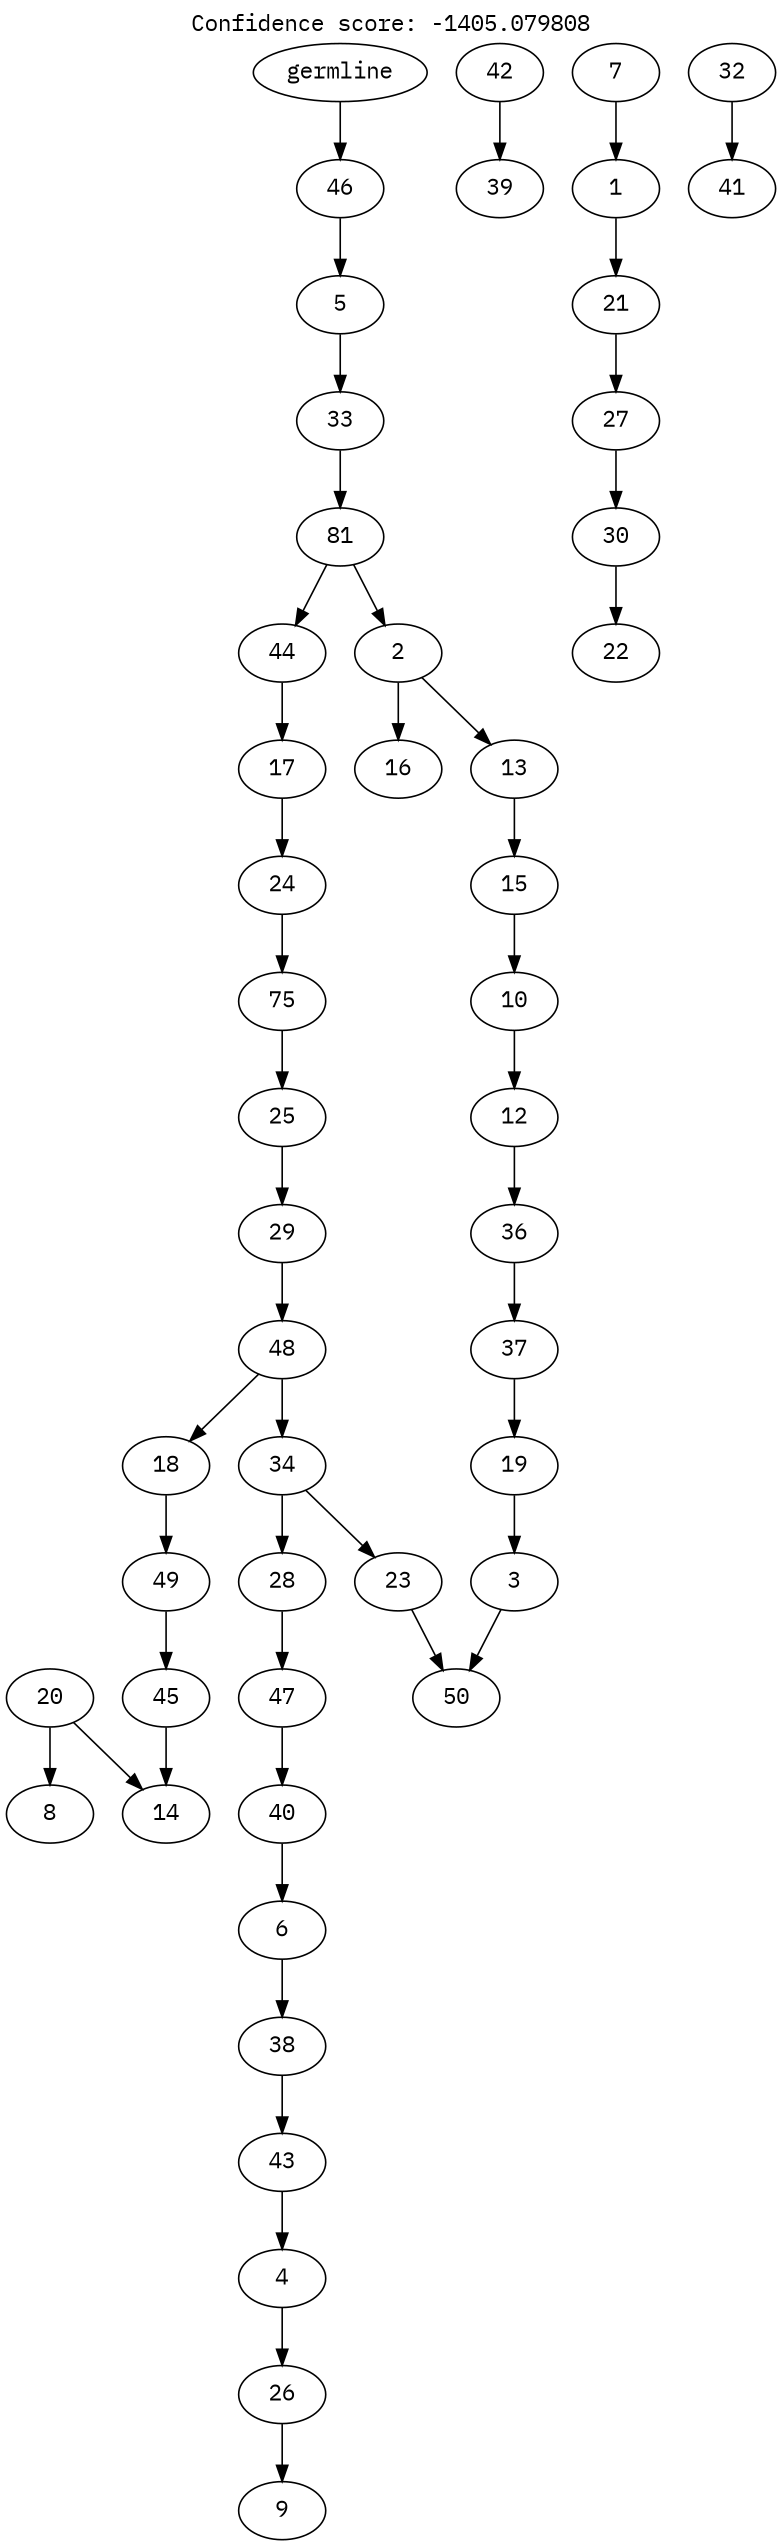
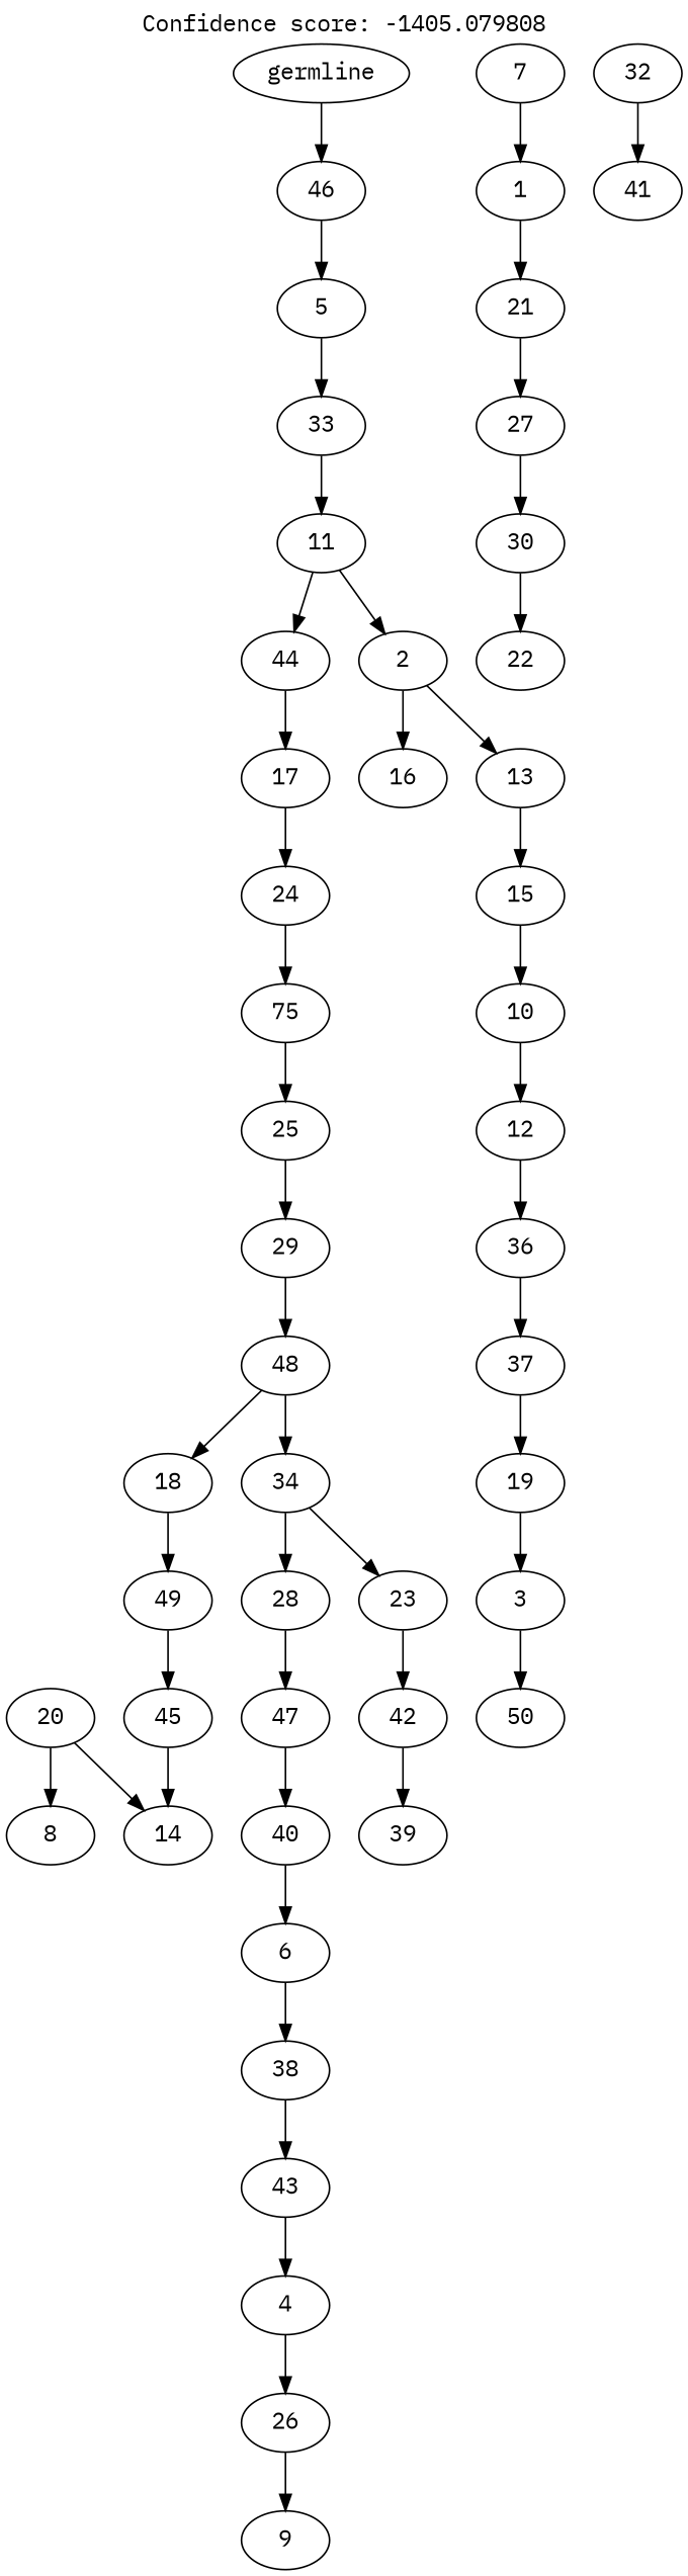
  digraph {
    fontname="IBM Plex Mono"
    label="Confidence score: -1405.079808"
    labelloc=t
    node [fontname="IBM Plex Mono"]
    edge [fontname="IBM Plex Mono"]
    n1 [label=20]
    n2 [label=8]
    n3 [label=14]
    n4 [label=45]
    n5 [label=49]
    n6 [label=18]
    n7 [label=26]
    n8 [label=9]
    n9 [label=4]
    n10 [label=43]
    n11 [label=38]
    n12 [label=6]
    n13 [label=40]
    n14 [label=47]
    n15 [label=28]
    n16 [label=42]
    n17 [label=39]
    n18 [label=23]
    n19 [label=34]
    n20 [label=48]
    n21 [label=29]
    n22 [label=25]
    n23 [label=75]
    n24 [label=24]
    n25 [label=17]
    n26 [label=44]
    n27 [label=30]
    n28 [label=22]
    n29 [label=27]
    n30 [label=21]
    n31 [label=1]
    n32 [label=7]
    n33 [label=16]
    n34 [label=32]
    n35 [label=41]
    n36 [label=50]
    n37 [label=3]
    n38 [label=19]
    n39 [label=37]
    n40 [label=36]
    n41 [label=12]
    n42 [label=10]
    n43 [label=15]
    n44 [label=13]
    n45 [label=2]
-   n46 [label=81]
+   n46 [label=11]
    n47 [label=33]
    n48 [label=5]
    n49 [label=46]
    n50 [label=germline]
    n1 -> n2
    n1 -> n3
    n4 -> n3
    n5 -> n4
    n6 -> n5
    n7 -> n8
    n9 -> n7
    n10 -> n9
    n11 -> n10
    n12 -> n11
    n13 -> n12
    n14 -> n13
    n15 -> n14
    n16 -> n17
-   n18 -> n36
+   n18 -> n16
    n19 -> n15
    n19 -> n18
    n20 -> n6
    n20 -> n19
    n21 -> n20
    n22 -> n21
    n23 -> n22
    n24 -> n23
    n25 -> n24
    n26 -> n25
    n27 -> n28
    n29 -> n27
    n30 -> n29
    n31 -> n30
    n32 -> n31
    n34 -> n35
    n37 -> n36
    n38 -> n37
    n39 -> n38
    n40 -> n39
    n41 -> n40
    n42 -> n41
    n43 -> n42
    n44 -> n43
    n45 -> n33
    n45 -> n44
    n46 -> n26
    n46 -> n45
    n47 -> n46
    n48 -> n47
    n49 -> n48
    n50 -> n49
  }
